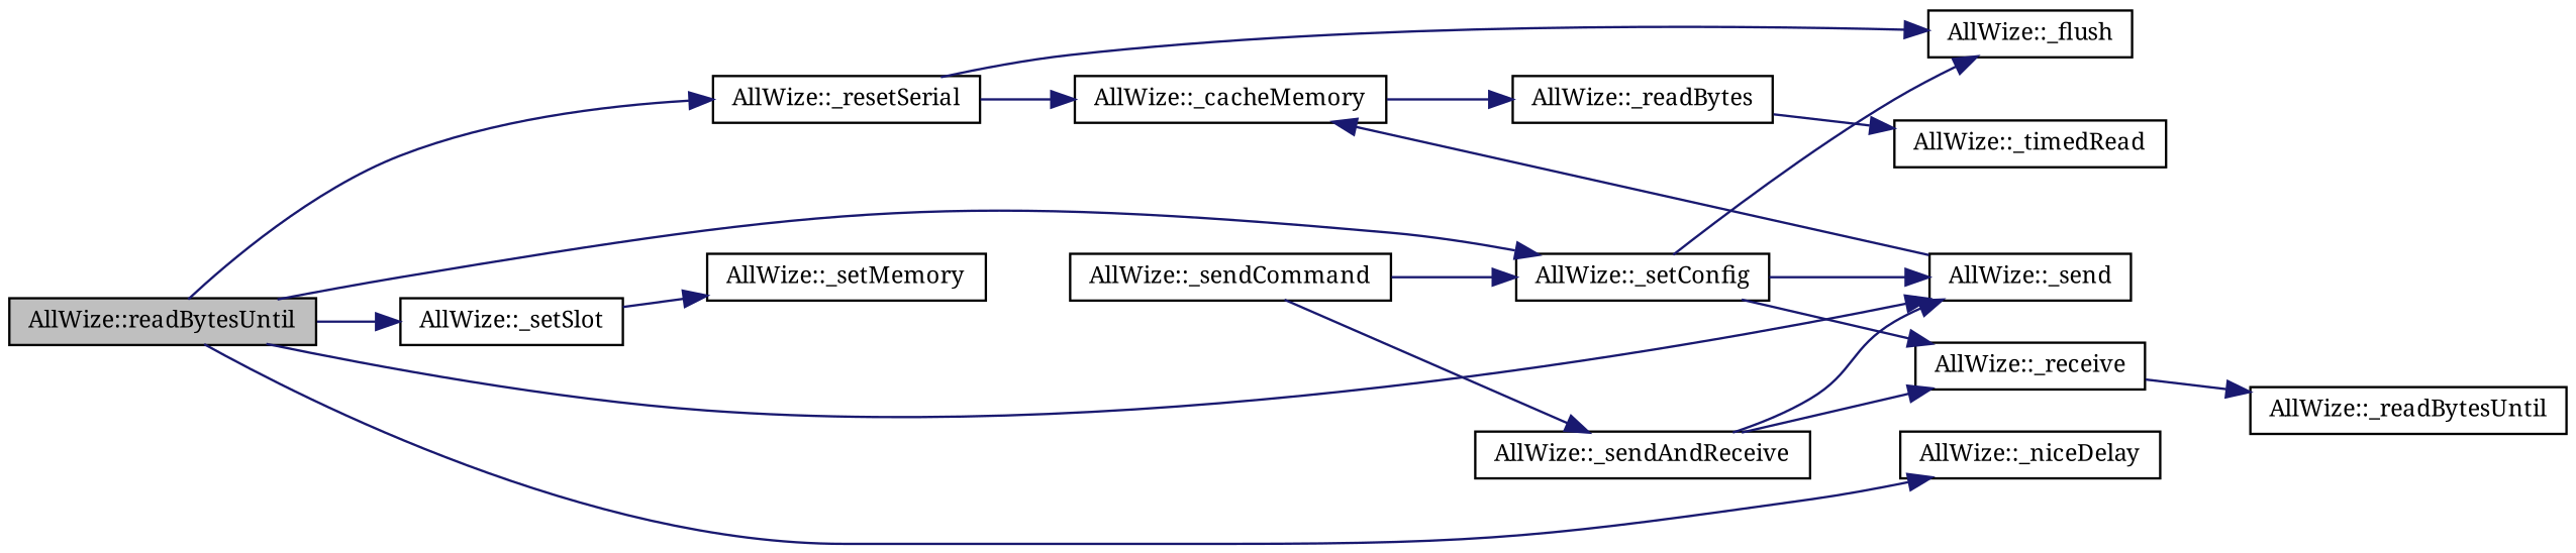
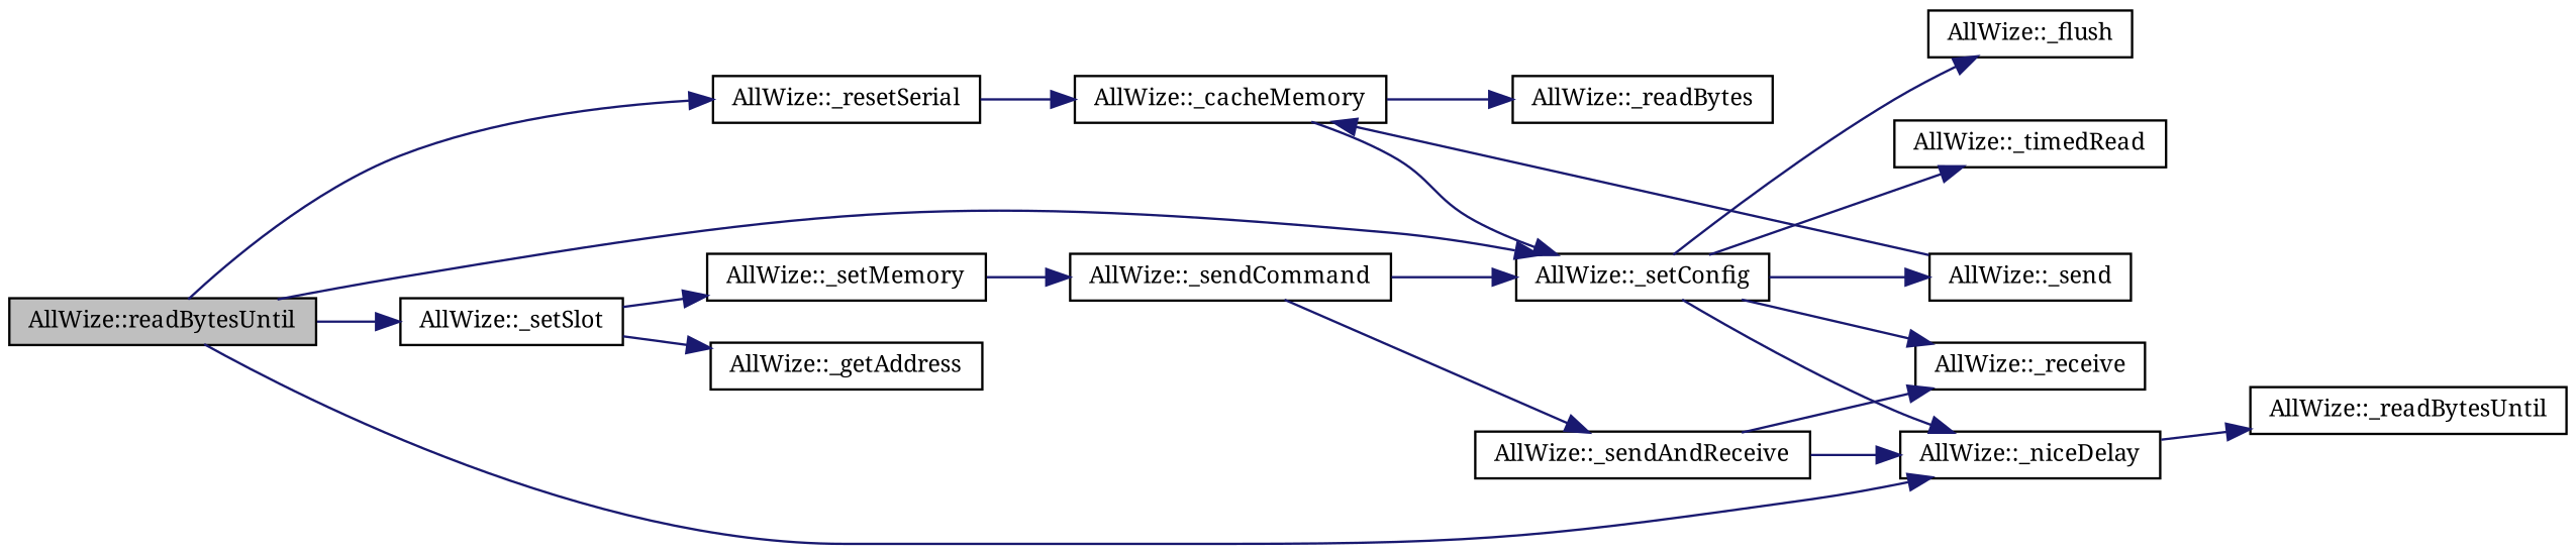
  digraph {
    fontname="Noto Serif"
    rankdir=LR
    node [color=black fillcolor=white fontname="Noto Serif" fontsize=10 shape=record style=filled]
    edge [color=midnightblue fontname="Noto Serif" fontsize=10 labelfontname=Helvetica labelfontsize=10 style=solid]
    n1 [fillcolor=grey75 fontcolor=black height=0.2 label="AllWize::readBytesUntil" width=0.4]
    n2 [height=0.2 label="AllWize::_resetSerial" width=0.4]
    n3 [height=0.2 label="AllWize::_setConfig" width=0.4]
    n4 [height=0.2 label="AllWize::_send" width=0.4]
    n5 [height=0.2 label="AllWize::_niceDelay" width=0.4]
    n6 [height=0.2 label="AllWize::_setSlot" width=0.4]
    n7 [height=0.2 label="AllWize::_flush" width=0.4]
    n8 [height=0.2 label="AllWize::_cacheMemory" width=0.4]
    n9 [height=0.2 label="AllWize::_receive" width=0.4]
+   n10 [height=0.2 label="AllWize::_getAddress" width=0.4]
    n11 [height=0.2 label="AllWize::_setMemory" width=0.4]
    n12 [height=0.2 label="AllWize::_readBytes" width=0.4]
    n13 [height=0.2 label="AllWize::_timedRead" width=0.4]
    n14 [height=0.2 label="AllWize::_sendAndReceive" width=0.4]
    n15 [height=0.2 label="AllWize::_readBytesUntil" width=0.4]
    n16 [height=0.2 label="AllWize::_sendCommand" width=0.4]
    n1 -> n2
    n1 -> n3
-   n1 -> n4
    n1 -> n5
    n1 -> n6
-   n2 -> n7
    n2 -> n8
    n3 -> n4
+   n3 -> n5
    n3 -> n7
    n3 -> n9
    n4 -> n8
+   n6 -> n10
    n6 -> n11
+   n8 -> n3
    n8 -> n12
-   n9 -> n15
-   n12 -> n13
-   n14 -> n4
+   n5 -> n15
+   n11 -> n16
+   n3 -> n13
+   n14 -> n5
    n14 -> n9
    n16 -> n3
    n16 -> n14
  }
